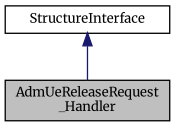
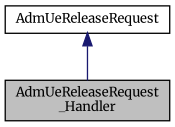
  digraph {
    fontname=Merriweather
    node [color=black fontname=Merriweather fontsize=10 shape=record style=filled]
    n1 [fillcolor=grey75 fontcolor=black height=0.2 label="AdmUeReleaseRequest\l_Handler" width=0.4]
-   n2 [fillcolor=white height=0.2 label=StructureInterface width=0.4]
+   n2 [fillcolor=white height=0.2 label=AdmUeReleaseRequest width=0.4]
    n2 -> n1 [color=midnightblue dir=back fontname=Merriweather fontsize=10 labelfontname=Helvetica labelfontsize=10 style=solid]
  }
